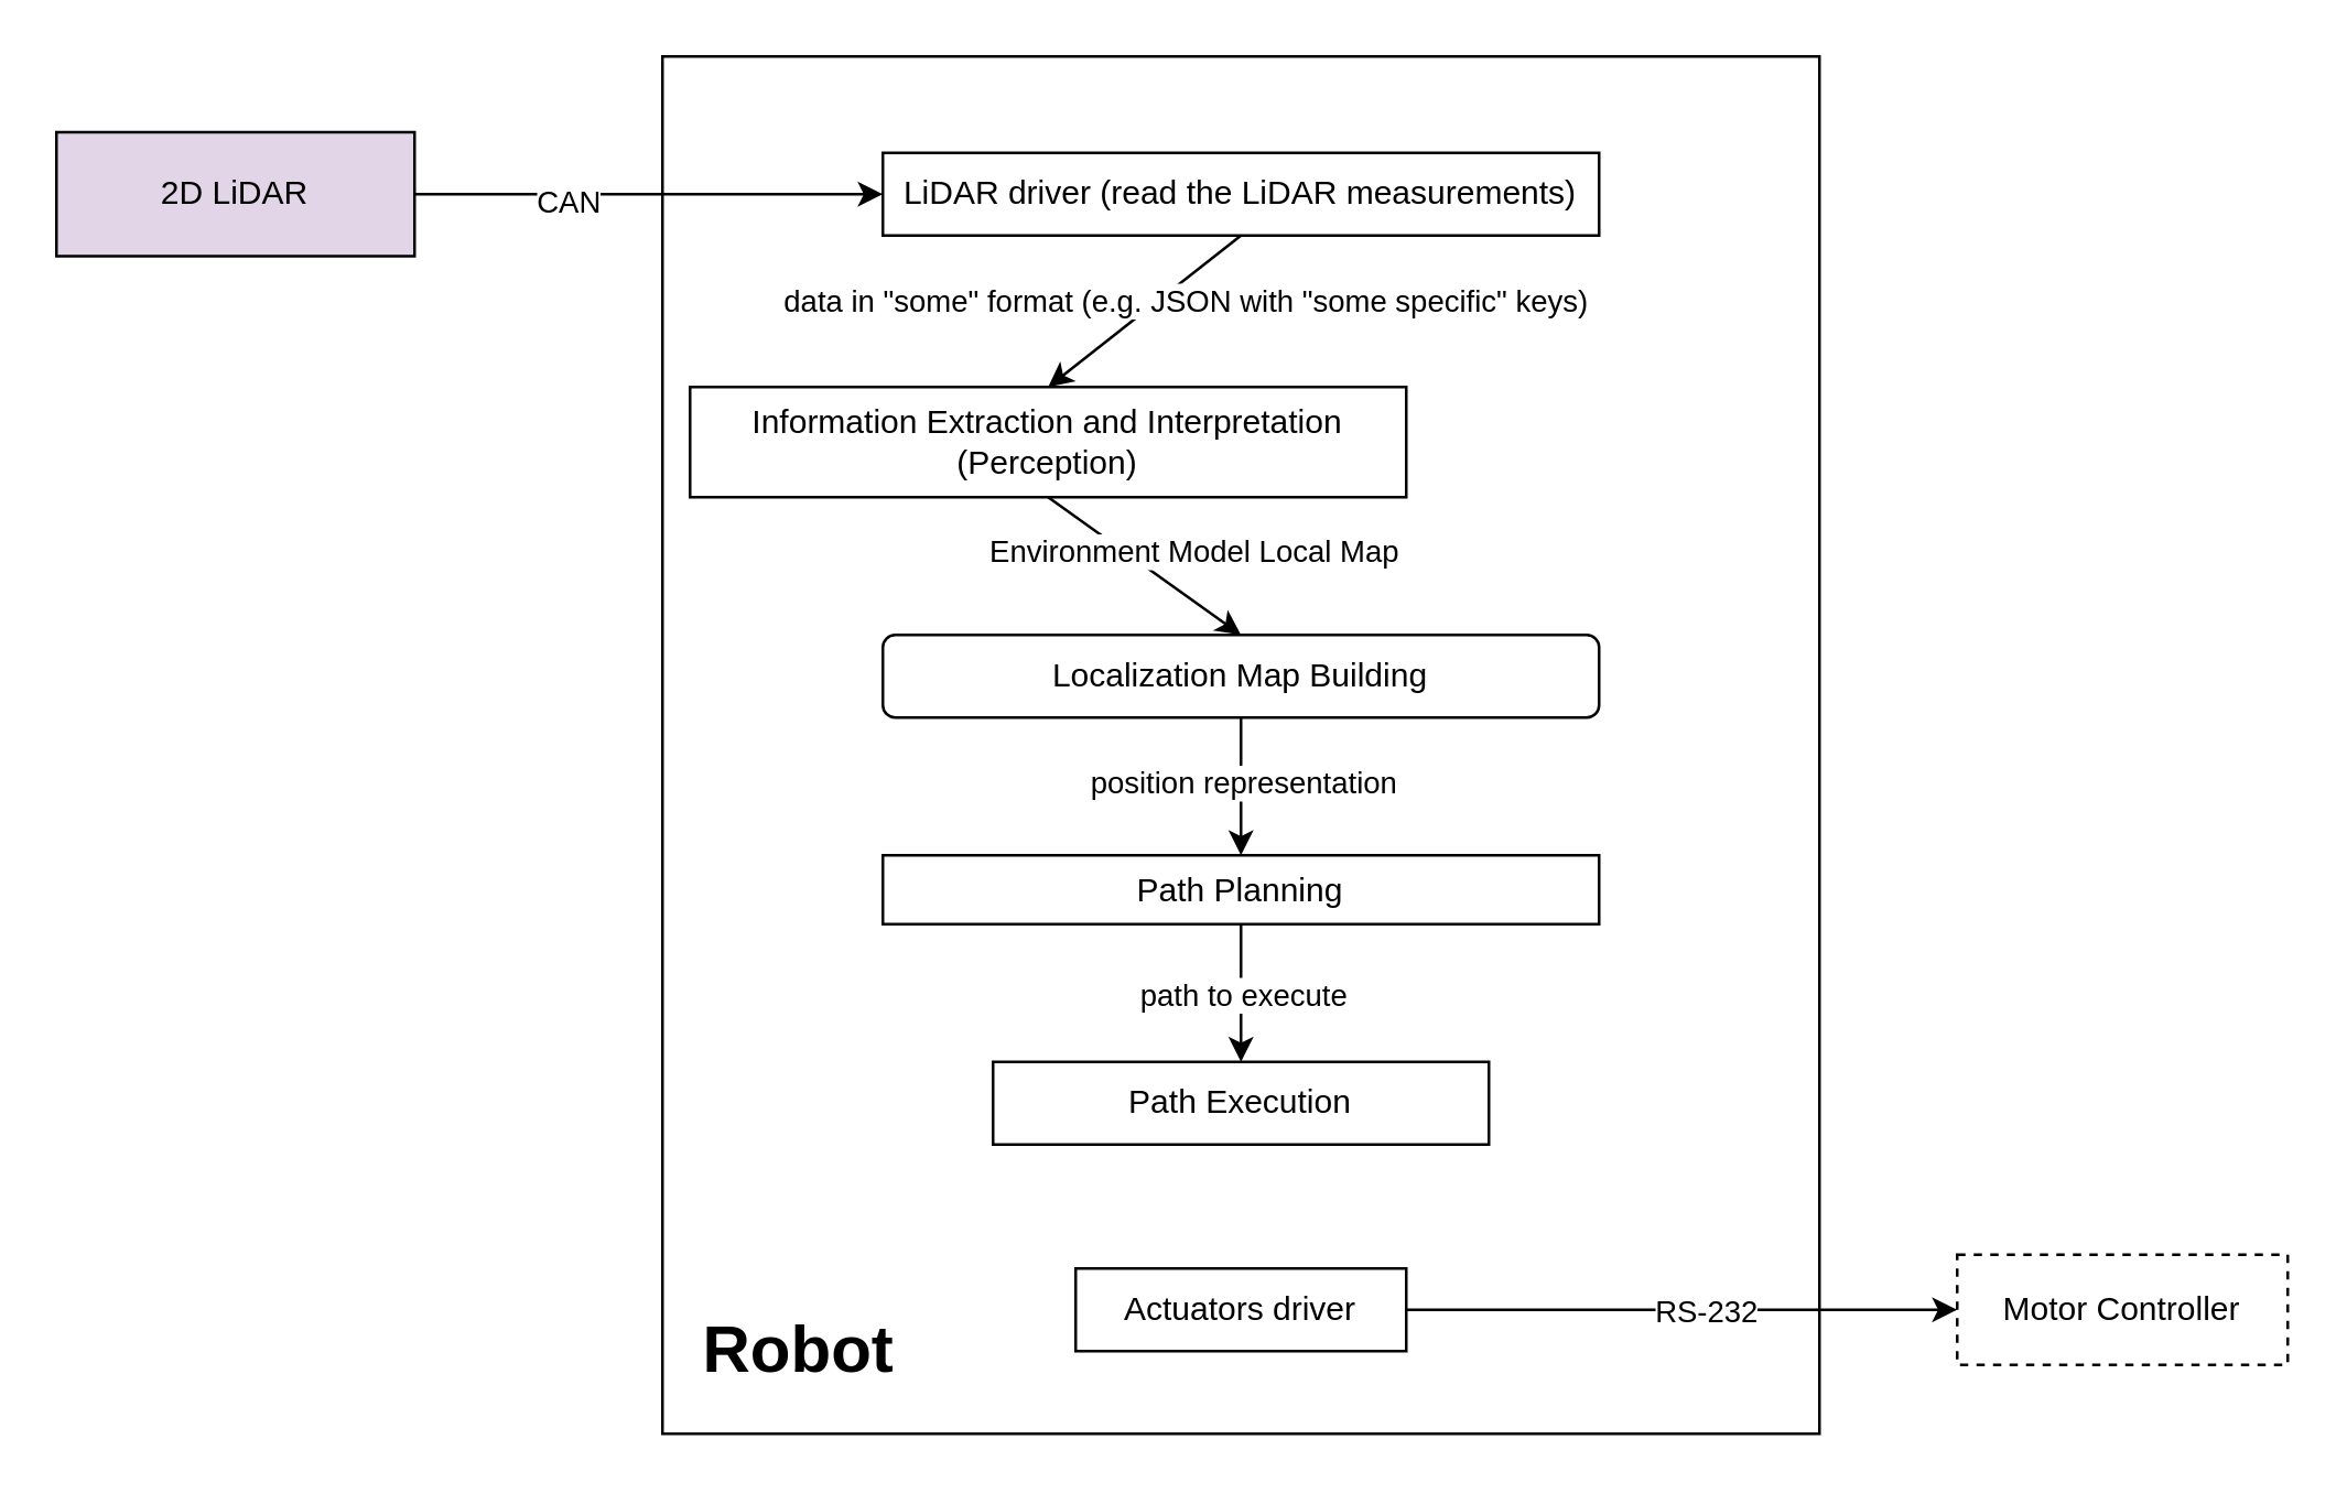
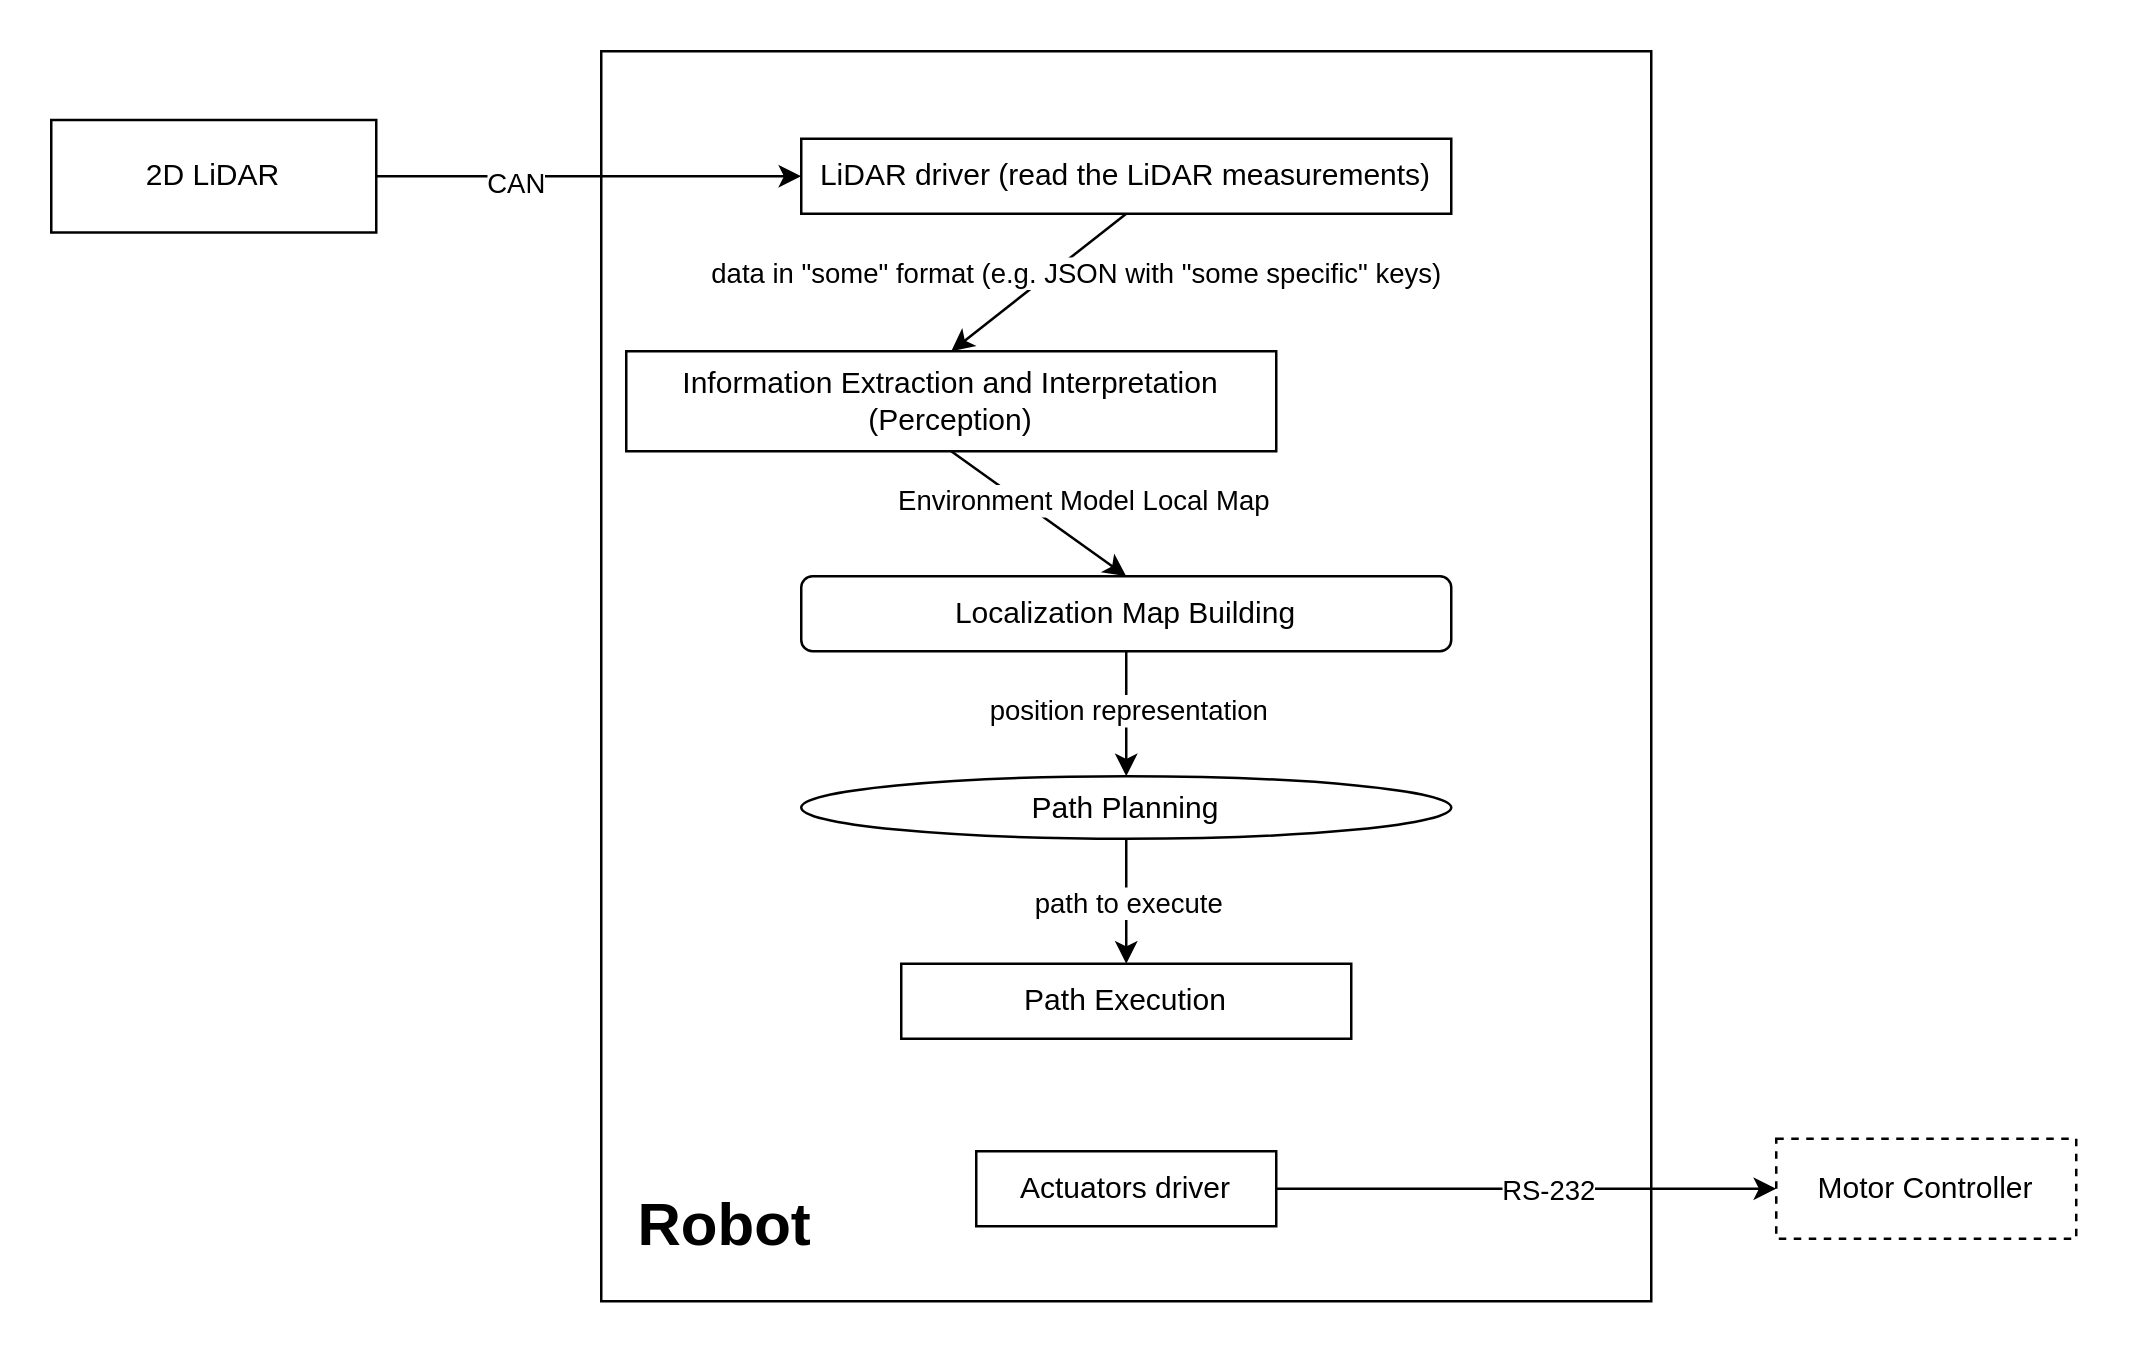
  <mxCell id="0" />
  <mxCell id="1" parent="0" />
  <mxCell id="2" value="" style="rounded=0;whiteSpace=wrap;html=1;" parent="1" vertex="1"><mxGeometry x="240" y="20" width="420" height="500" as="geometry" /></mxCell>
  <mxCell id="3" style="edgeStyle=none;rounded=0;orthogonalLoop=1;jettySize=auto;html=1;exitX=1;exitY=0.5;exitDx=0;exitDy=0;entryX=0;entryY=0.5;entryDx=0;entryDy=0;" parent="1" source="5" target="6" edge="1"><mxGeometry relative="1" as="geometry" /></mxCell>
  <mxCell id="4" value="CAN" style="edgeLabel;html=1;align=center;verticalAlign=middle;resizable=0;points=[];" parent="3" vertex="1" connectable="0"><mxGeometry x="-0.361" y="-1" relative="1" as="geometry"><mxPoint x="1" y="1" as="offset" /></mxGeometry></mxCell>
- <mxCell id="5" value="2D LiDAR" style="rounded=0;whiteSpace=wrap;html=1;fillColor=#e1d5e7;" parent="1" vertex="1"><mxGeometry x="20" y="47.5" width="130" height="45" as="geometry" /></mxCell>
+ <mxCell id="5" value="2D LiDAR" style="rounded=0;whiteSpace=wrap;html=1;" parent="1" vertex="1"><mxGeometry x="20" y="47.5" width="130" height="45" as="geometry" /></mxCell>
  <mxCell id="6" value="LiDAR driver (read the LiDAR measurements)" style="rounded=0;whiteSpace=wrap;html=1;" parent="1" vertex="1"><mxGeometry x="320" y="55" width="260" height="30" as="geometry" /></mxCell>
  <mxCell id="7" style="edgeStyle=none;rounded=0;orthogonalLoop=1;jettySize=auto;html=1;exitX=0.5;exitY=1;exitDx=0;exitDy=0;entryX=0.5;entryY=0;entryDx=0;entryDy=0;" parent="1" source="9" target="19" edge="1"><mxGeometry relative="1" as="geometry"><mxPoint x="450" y="230" as="targetPoint" /></mxGeometry></mxCell>
  <mxCell id="8" value="Environment Model Local Map" style="edgeLabel;html=1;align=center;verticalAlign=middle;resizable=0;points=[];" parent="7" vertex="1" connectable="0"><mxGeometry x="0.514" relative="1" as="geometry"><mxPoint y="-18" as="offset" /></mxGeometry></mxCell>
  <mxCell id="9" value="Information Extraction and Interpretation&lt;br&gt;(Perception)" style="rounded=0;whiteSpace=wrap;html=1;" parent="1" vertex="1"><mxGeometry x="250" y="140" width="260" height="40" as="geometry" /></mxCell>
  <mxCell id="10" value="" style="endArrow=classic;html=1;rounded=0;exitX=0.5;exitY=1;exitDx=0;exitDy=0;entryX=0.5;entryY=0;entryDx=0;entryDy=0;" parent="1" source="6" target="9" edge="1"><mxGeometry width="50" height="50" relative="1" as="geometry"><mxPoint x="490" y="85" as="sourcePoint" /><mxPoint x="490" y="120" as="targetPoint" /></mxGeometry></mxCell>
  <mxCell id="11" value="data in &quot;some&quot; format (e.g. JSON with &quot;some specific&quot; keys)" style="edgeLabel;html=1;align=center;verticalAlign=middle;resizable=0;points=[];" parent="10" vertex="1" connectable="0"><mxGeometry x="-0.4" y="-1" relative="1" as="geometry"><mxPoint x="1" y="8" as="offset" /></mxGeometry></mxCell>
  <mxCell id="12" value="Motor Controller" style="rounded=0;whiteSpace=wrap;html=1;dashed=1;" parent="1" vertex="1"><mxGeometry x="710" y="455" width="120" height="40" as="geometry" /></mxCell>
  <mxCell id="13" style="edgeStyle=none;rounded=0;orthogonalLoop=1;jettySize=auto;html=1;exitX=1;exitY=0.5;exitDx=0;exitDy=0;entryX=0;entryY=0.5;entryDx=0;entryDy=0;" parent="1" source="23" target="12" edge="1"><mxGeometry relative="1" as="geometry" /></mxCell>
  <mxCell id="14" value="RS-232" style="edgeLabel;html=1;align=center;verticalAlign=middle;resizable=0;points=[];" parent="13" vertex="1" connectable="0"><mxGeometry x="0.185" y="-3" relative="1" as="geometry"><mxPoint x="-11" y="-3" as="offset" /></mxGeometry></mxCell>
  <mxCell id="15" value="Path Execution" style="rounded=0;whiteSpace=wrap;html=1;" parent="1" vertex="1"><mxGeometry x="360" y="385" width="180" height="30" as="geometry" /></mxCell>
  <mxCell id="16" value="&lt;h1&gt;Robot&lt;/h1&gt;" style="text;html=1;strokeColor=none;fillColor=none;spacing=5;spacingTop=-20;whiteSpace=wrap;overflow=hidden;rounded=0;" parent="1" vertex="1"><mxGeometry x="250" y="470" width="190" height="40" as="geometry" /></mxCell>
  <mxCell id="17" style="edgeStyle=none;rounded=0;orthogonalLoop=1;jettySize=auto;html=1;exitX=0.5;exitY=1;exitDx=0;exitDy=0;entryX=0.5;entryY=0;entryDx=0;entryDy=0;" parent="1" source="19" target="22" edge="1"><mxGeometry relative="1" as="geometry" /></mxCell>
  <mxCell id="18" value="position representation" style="edgeLabel;html=1;align=center;verticalAlign=middle;resizable=0;points=[];" parent="17" vertex="1" connectable="0"><mxGeometry x="-0.32" relative="1" as="geometry"><mxPoint y="6" as="offset" /></mxGeometry></mxCell>
  <mxCell id="19" value="Localization Map Building" style="whiteSpace=wrap;html=1;rounded=1;" parent="1" vertex="1"><mxGeometry x="320" y="230" width="260" height="30" as="geometry" /></mxCell>
  <mxCell id="20" style="edgeStyle=none;rounded=0;orthogonalLoop=1;jettySize=auto;html=1;exitX=0.5;exitY=1;exitDx=0;exitDy=0;entryX=0.5;entryY=0;entryDx=0;entryDy=0;" parent="1" source="22" target="15" edge="1"><mxGeometry relative="1" as="geometry" /></mxCell>
  <mxCell id="21" value="path to execute" style="edgeLabel;html=1;align=center;verticalAlign=middle;resizable=0;points=[];" parent="20" vertex="1" connectable="0"><mxGeometry x="-0.371" y="1" relative="1" as="geometry"><mxPoint x="-1" y="9" as="offset" /></mxGeometry></mxCell>
- <mxCell id="22" value="Path Planning" style="rounded=0;whiteSpace=wrap;html=1;" parent="1" vertex="1"><mxGeometry x="320" y="310" width="260" height="25" as="geometry" /></mxCell>
+ <mxCell id="22" value="Path Planning" style="ellipse;whiteSpace=wrap;html=1;" parent="1" vertex="1"><mxGeometry x="320" y="310" width="260" height="25" as="geometry" /></mxCell>
  <mxCell id="23" value="Actuators driver" style="rounded=0;whiteSpace=wrap;html=1;" parent="1" vertex="1"><mxGeometry x="390" y="460" width="120" height="30" as="geometry" /></mxCell>
